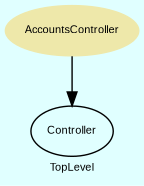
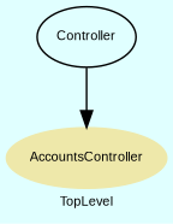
  digraph {
    bgcolor=lightcyan1
    compound=true
    fontname=Arial
    fontsize=8
    label=TopLevel
    node [fontname=Arial fontsize=8]
    n1 [color=palegoldenrod fontcolor=black label=AccountsController shape=ellipse style=filled]
    n2 [color=black label=Controller]
-   n1 -> n2
+   n2 -> n1
  }
